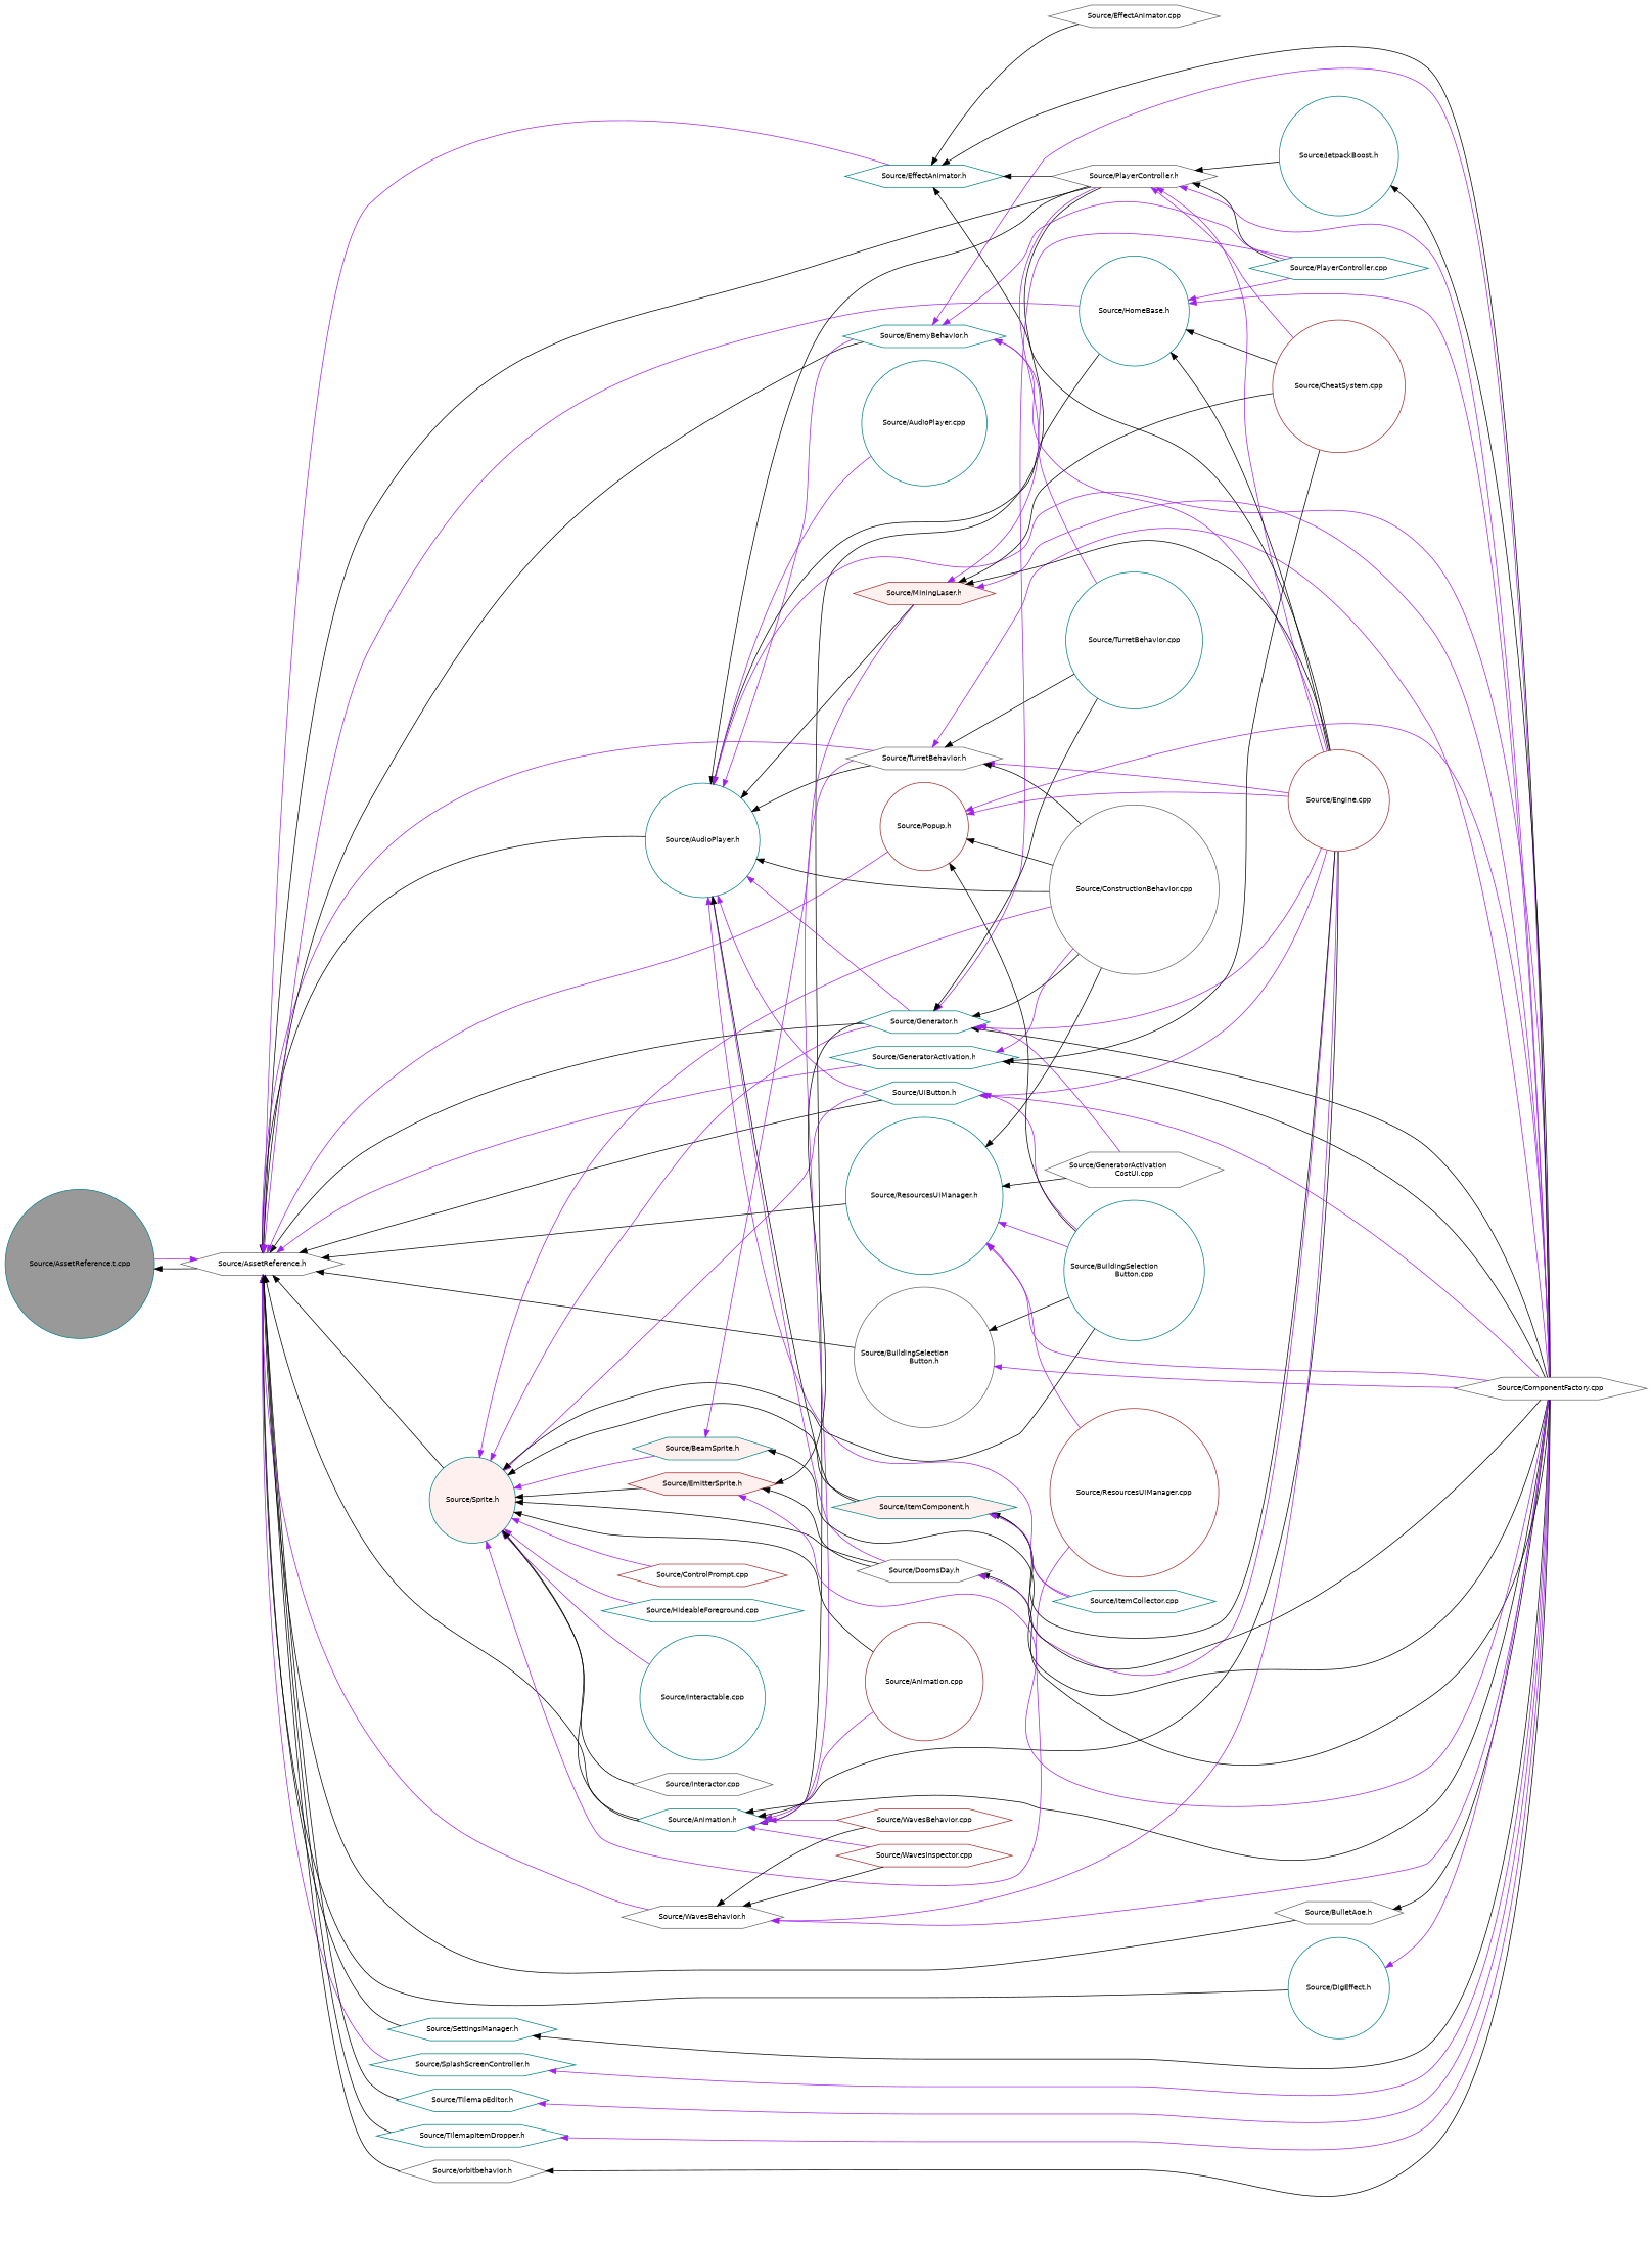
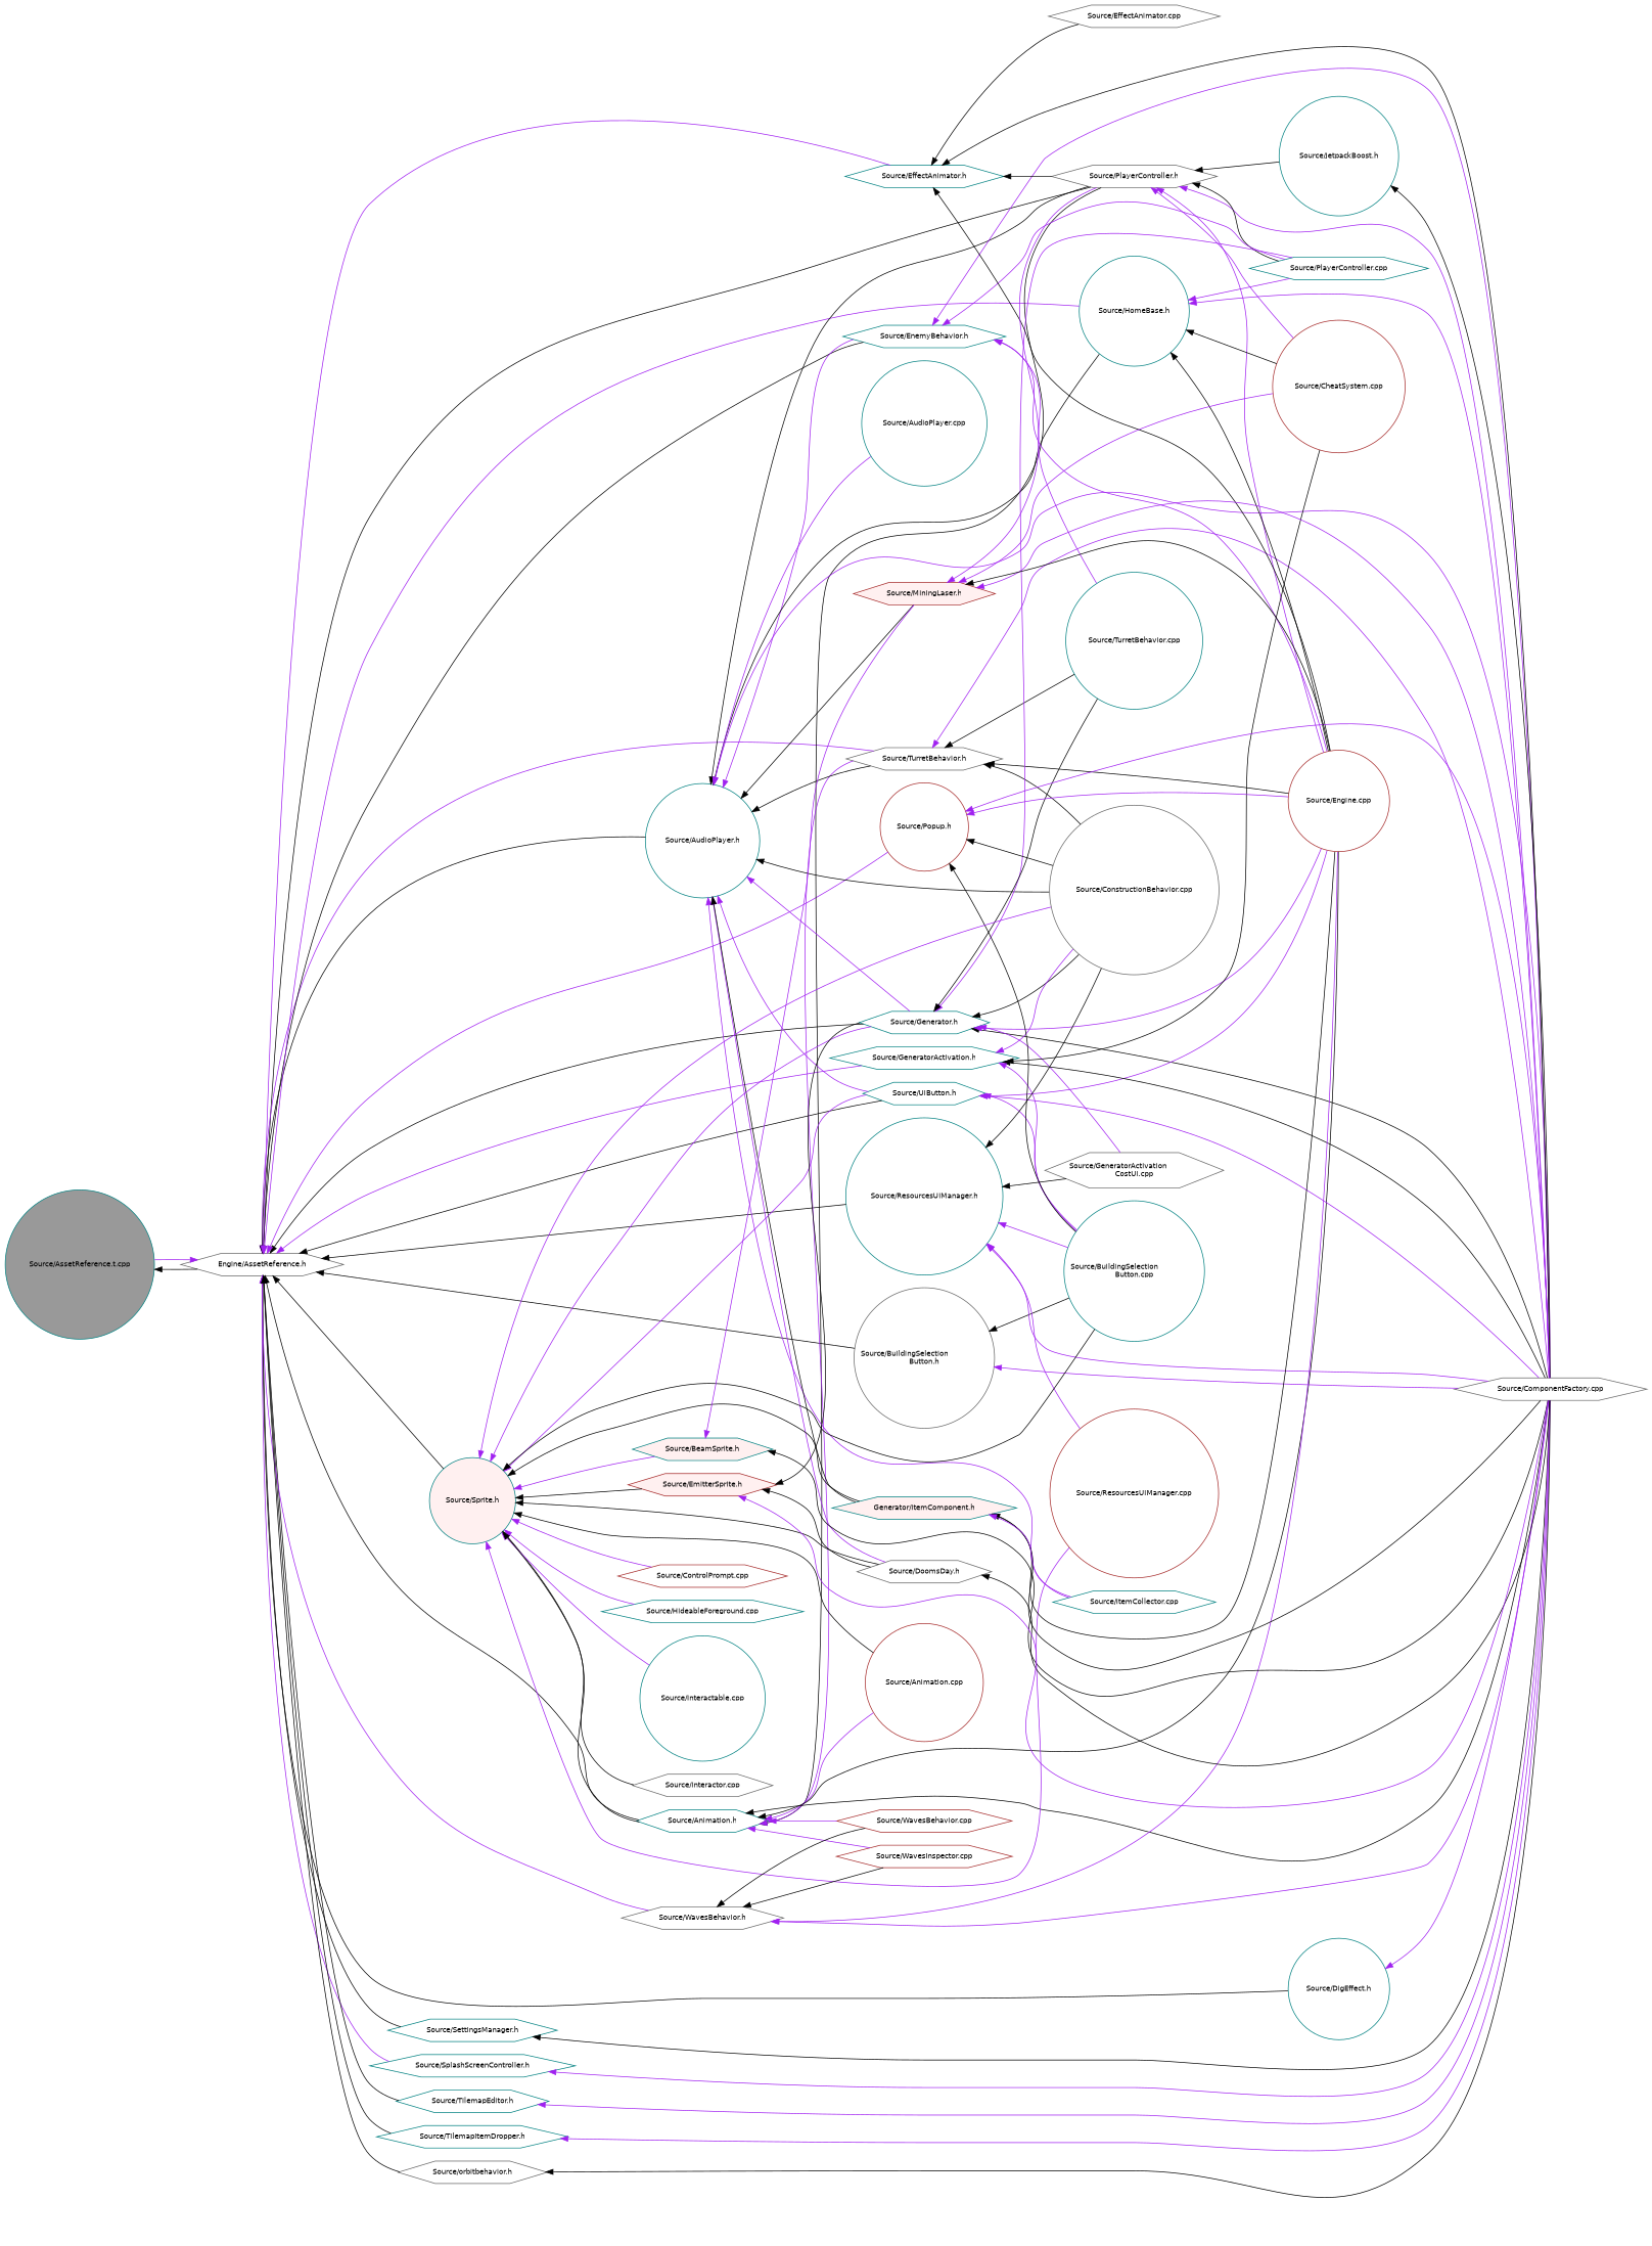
  digraph {
    rankdir=LR
    node [color=teal fillcolor=white fontname=Helvetica fontsize=10 shape=hexagon style=filled]
    edge [color=black dir=back fontname=Helvetica fontsize=10 labelfontname=Helvetica labelfontsize=10 style=solid]
    n1 [fillcolor=grey60 fontcolor=black height=0.2 label="Source/AssetReference.t.cpp" shape=circle width=0.4]
-   n2 [color=gray40 height=0.2 label="Source/AssetReference.h" width=0.4]
+   n2 [color=gray40 height=0.2 label="Engine/AssetReference.h" width=0.4]
    n3 [height=0.2 label="Source/Animation.h" width=0.4]
    n4 [color=gray40 height=0.2 label="Source/PlayerController.h" width=0.4]
    n5 [color=gray40 height=0.2 label="Source/TurretBehavior.h" width=0.4]
    n6 [height=0.2 label="Source/AudioPlayer.h" shape=circle width=0.4]
    n7 [height=0.2 label="Source/EnemyBehavior.h" width=0.4]
    n8 [height=0.2 label="Source/Generator.h" width=0.4]
    n9 [height=0.2 label="Source/HomeBase.h" shape=circle width=0.4]
    n10 [height=0.2 label="Source/UiButton.h" width=0.4]
    n11 [color=gray40 height=0.2 label="Source/BuildingSelection\lButton.h" shape=circle width=0.4]
-   n12 [color=gray40 height=0.2 label="Source/BulletAoe.h" width=0.4]
    n13 [height=0.2 label="Source/GeneratorActivation.h" width=0.4]
    n14 [height=0.2 label="Source/DigEffect.h" shape=circle width=0.4]
    n15 [height=0.2 label="Source/EffectAnimator.h" width=0.4]
    n16 [color=brown height=0.2 label="Source/Popup.h" shape=circle width=0.4]
    n17 [height=0.2 label="Source/ResourcesUiManager.h" shape=circle width=0.4]
    n18 [height=0.2 label="Source/SettingsManager.h" width=0.4]
    n19 [height=0.2 label="Source/SplashScreenController.h" width=0.4]
    n20 [fillcolor="#FFF0F0" height=0.2 label="Source/Sprite.h" shape=circle width=0.4]
    n21 [height=0.2 label="Source/TilemapEditor.h" width=0.4]
    n22 [height=0.2 label="Source/TilemapItemDropper.h" width=0.4]
    n23 [color=gray40 height=0.2 label="Source/WavesBehavior.h" width=0.4]
    n24 [color=gray40 height=0.2 label="Source/orbitbehavior.h" width=0.4]
    n25 [color=brown height=0.2 label="Source/Animation.cpp" shape=circle width=0.4]
    n26 [color=gray40 height=0.2 label="Source/ComponentFactory.cpp" width=0.4]
    n27 [color=brown height=0.2 label="Source/Engine.cpp" shape=circle width=0.4]
    n28 [color=brown height=0.2 label="Source/WavesBehavior.cpp" width=0.4]
    n29 [color=brown height=0.2 label="Source/WavesInspector.cpp" width=0.4]
    n30 [color=brown height=0.2 label="Source/CheatSystem.cpp" shape=circle width=0.4]
    n31 [height=0.2 label="Source/JetpackBoost.h" shape=circle width=0.4]
    n32 [height=0.2 label="Source/PlayerController.cpp" width=0.4]
    n33 [color=gray40 height=0.2 label="Source/ConstructionBehavior.cpp" shape=circle width=0.4]
    n34 [height=0.2 label="Source/TurretBehavior.cpp" shape=circle width=0.4]
    n35 [height=0.2 label="Source/AudioPlayer.cpp" shape=circle width=0.4]
    n36 [color=gray40 height=0.2 label="Source/DoomsDay.h" width=0.4]
    n37 [height=0.2 label="Source/ItemCollector.cpp" width=0.4]
-   n38 [fillcolor="#FFF0F0" height=0.2 label="Source/ItemComponent.h" width=0.4]
+   n38 [fillcolor="#FFF0F0" height=0.2 label="Generator/ItemComponent.h" width=0.4]
    n39 [color=brown fillcolor="#FFF0F0" height=0.2 label="Source/MiningLaser.h" width=0.4]
    n40 [color=gray40 height=0.2 label="Source/GeneratorActivation\lCostUi.cpp" width=0.4]
    n41 [height=0.2 label="Source/BuildingSelection\lButton.cpp" shape=circle width=0.4]
    n42 [color=gray40 height=0.2 label="Source/EffectAnimator.cpp" width=0.4]
    n43 [color=brown height=0.2 label="Source/ResourcesUiManager.cpp" shape=circle width=0.4]
    n44 [fillcolor="#FFF0F0" height=0.2 label="Source/BeamSprite.h" width=0.4]
    n45 [color=brown height=0.2 label="Source/ControlPrompt.cpp" width=0.4]
    n46 [color=brown fillcolor="#FFF0F0" height=0.2 label="Source/EmitterSprite.h" width=0.4]
    n47 [height=0.2 label="Source/HideableForeground.cpp" width=0.4]
    n48 [height=0.2 label="Source/Interactable.cpp" shape=circle width=0.4]
    n49 [color=gray40 height=0.2 label="Source/Interactor.cpp" width=0.4]
    n1 -> n2
    n2 -> n1 [color=purple]
    n2 -> n3
    n2 -> n4
    n2 -> n5 [color=purple]
    n2 -> n6
    n2 -> n7
    n2 -> n8
    n2 -> n9 [color=purple]
    n2 -> n10
    n2 -> n11
-   n2 -> n12
    n2 -> n13 [color=purple]
    n2 -> n14
    n2 -> n15 [color=purple]
    n2 -> n16 [color=purple]
    n2 -> n17
    n2 -> n18
    n2 -> n19 [color=purple]
    n2 -> n20
    n2 -> n21
    n2 -> n22
    n2 -> n23 [color=purple]
    n2 -> n24
    n3 -> n4
    n3 -> n5 [color=purple]
    n3 -> n25 [color=purple]
    n3 -> n26
    n3 -> n27
    n3 -> n28 [color=purple]
    n3 -> n29 [color=purple]
    n4 -> n26 [color=purple]
    n4 -> n27 [color=purple]
    n4 -> n30 [color=purple]
    n4 -> n31
    n4 -> n32
    n5 -> n26 [color=purple]
-   n5 -> n27 [color=purple]
+   n5 -> n27
    n5 -> n33
    n5 -> n34
    n6 -> n4
    n6 -> n5
    n6 -> n7 [color=purple]
    n6 -> n8 [color=purple]
    n6 -> n9
    n6 -> n10 [color=purple]
    n6 -> n26 [color=purple]
    n6 -> n33
    n6 -> n35 [color=purple]
    n6 -> n36 [color=purple]
    n6 -> n37 [color=purple]
    n6 -> n38
    n6 -> n39
    n7 -> n26 [color=purple]
    n7 -> n27 [color=purple]
    n7 -> n32 [color=purple]
    n7 -> n34 [color=purple]
    n8 -> n26
    n8 -> n27 [color=purple]
    n8 -> n32 [color=purple]
    n8 -> n33
    n8 -> n34
    n8 -> n40 [color=purple]
    n9 -> n26 [color=purple]
    n9 -> n27
    n9 -> n30
    n9 -> n32 [color=purple]
    n10 -> n26 [color=purple]
    n10 -> n27 [color=purple]
    n10 -> n41 [color=purple]
    n11 -> n26 [color=purple]
    n11 -> n41
-   n12 -> n26
    n13 -> n26
    n13 -> n30
    n13 -> n33 [color=purple]
+   n13 -> n41 [color=purple]
    n14 -> n26 [color=purple]
    n15 -> n4
    n15 -> n26
    n15 -> n27
    n15 -> n42
    n16 -> n26 [color=purple]
    n16 -> n27 [color=purple]
    n16 -> n33
    n16 -> n41
    n17 -> n26 [color=purple]
    n17 -> n33
    n17 -> n40
    n17 -> n41 [color=purple]
    n17 -> n43 [color=purple]
    n18 -> n26
    n19 -> n26 [color=purple]
    n20 -> n3
    n20 -> n8 [color=purple]
    n20 -> n10 [color=purple]
    n20 -> n25
    n20 -> n33 [color=purple]
    n20 -> n36
    n20 -> n38
    n20 -> n41
    n20 -> n43 [color=purple]
    n20 -> n44 [color=purple]
    n20 -> n45 [color=purple]
    n20 -> n46
    n20 -> n47 [color=purple]
    n20 -> n48 [color=purple]
    n20 -> n49
    n21 -> n26 [color=purple]
    n22 -> n26 [color=purple]
    n23 -> n26 [color=purple]
    n23 -> n27 [color=purple]
    n23 -> n28
    n23 -> n29
    n24 -> n26
    n31 -> n26
    n36 -> n26
-   n36 -> n27 [color=purple]
    n38 -> n26
    n38 -> n27
    n38 -> n37 [color=purple]
    n39 -> n4 [color=purple]
    n39 -> n26 [color=purple]
    n39 -> n27
-   n39 -> n30
+   n39 -> n30 [color=purple]
    n44 -> n26
    n44 -> n39 [color=purple]
    n46 -> n8
    n46 -> n26 [color=purple]
    n46 -> n36
  }
